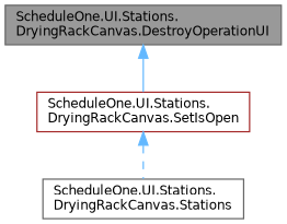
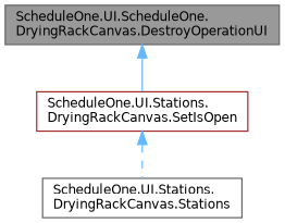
  digraph {
    rankdir=TB
    node [color=gray40 fillcolor=white fontname=Helvetica fontsize=10 shape=box style=filled]
    edge [color=steelblue1 dir=back fontname=Helvetica fontsize=10 labelfontname=Helvetica labelfontsize=10]
-   n1 [fillcolor=grey60 fontcolor=black height=0.2 label="ScheduleOne.UI.Stations.\lDryingRackCanvas.DestroyOperationUI" width=0.4]
+   n1 [fillcolor=grey60 fontcolor=black height=0.2 label="ScheduleOne.UI.ScheduleOne.\lDryingRackCanvas.DestroyOperationUI" width=0.4]
    n2 [color=brown height=0.2 label="ScheduleOne.UI.Stations.\lDryingRackCanvas.SetIsOpen" width=0.4]
    n3 [height=0.2 label="ScheduleOne.UI.Stations.\lDryingRackCanvas.Stations" width=0.4]
    n1 -> n2 [style=solid]
    n2 -> n3 [style=dashed]
  }
